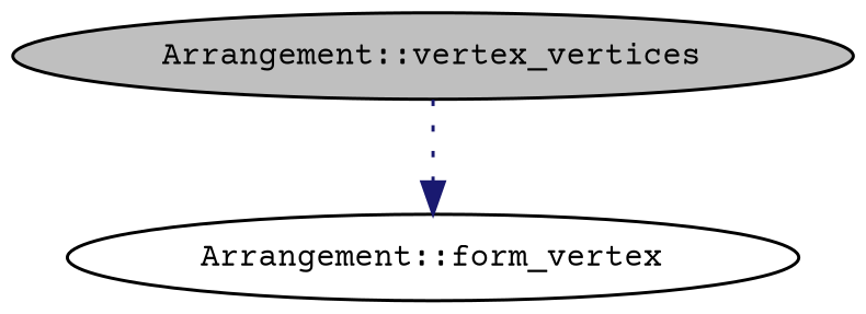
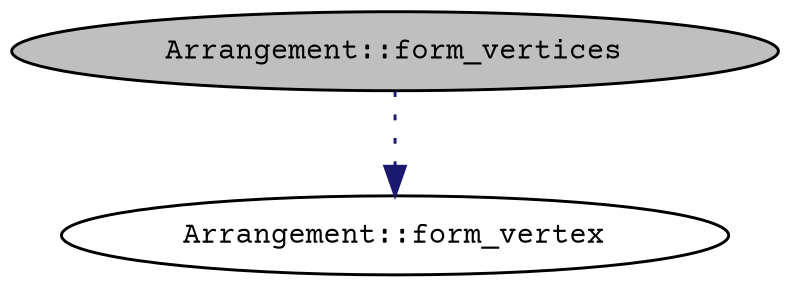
  digraph {
    rankdir=TB
    fontname="Courier Prime"
    node [color=black fontname="Courier Prime" fontsize=10 shape=ellipse style=filled]
-   n1 [fillcolor=grey75 fontcolor=black height=0.2 label="Arrangement::vertex_vertices" width=0.4]
+   n1 [fillcolor=grey75 fontcolor=black height=0.2 label="Arrangement::form_vertices" width=0.4]
    n2 [fillcolor=white height=0.2 label="Arrangement::form_vertex" width=0.4]
    n1 -> n2 [color=midnightblue fontname="Courier Prime" fontsize=10 labelfontname=Helvetica labelfontsize=10 style=dotted arrowhead=normal]
  }
